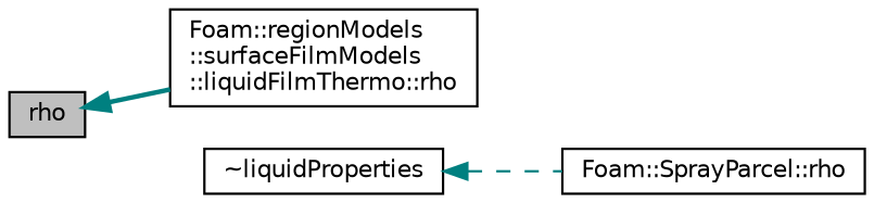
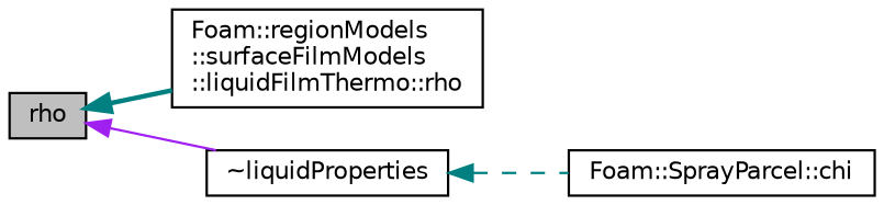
  digraph {
    rankdir=LR
    node [color=black fontname=Helvetica fontsize=10 shape=box]
    edge [color=teal dir=back fontname=Helvetica fontsize=10 labelfontname=Helvetica labelfontsize=10]
    n1 [fillcolor=grey75 fontcolor=black height=0.2 label=rho style=filled width=0.4]
    n2 [height=0.2 label="Foam::regionModels\l::surfaceFilmModels\l::liquidFilmThermo::rho" width=0.4]
    n3 [height=0.2 label="~liquidProperties" width=0.4]
-   n4 [height=0.2 label="Foam::SprayParcel::rho" width=0.4]
+   n4 [height=0.2 label="Foam::SprayParcel::chi" width=0.4]
    n1 -> n2 [style=bold]
+   n1 -> n3 [color=purple style=solid]
    n3 -> n4 [style=dashed]
  }
